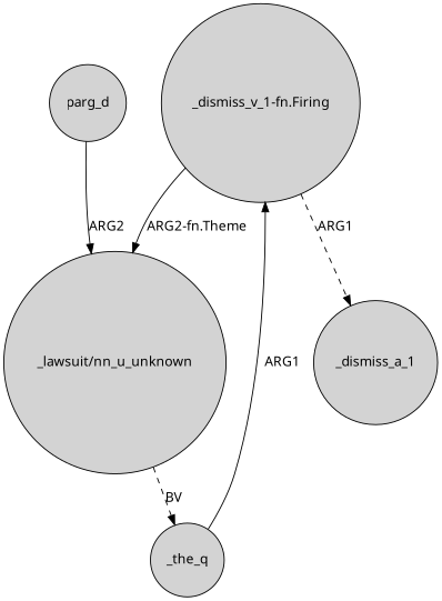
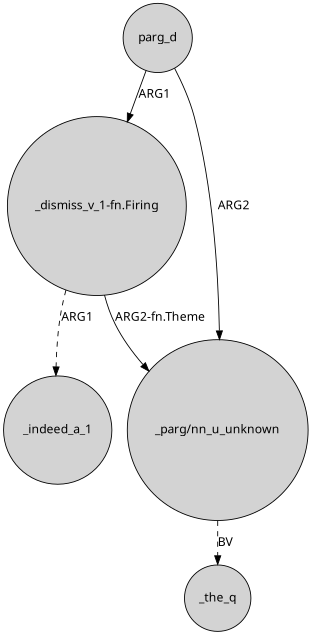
  digraph {
    fontname="Noto Sans"
    node [fontname="Noto Sans" shape=circle style=filled]
    edge [fontname="Noto Sans" style=solid]
    "_dismiss_v_1-fn.Firing"
-   _indeed_a_1 [label=_dismiss_a_1]
-   "_lawsuit/nn_u_unknown"
+   _indeed_a_1
+   "_lawsuit/nn_u_unknown" [label="_parg/nn_u_unknown"]
    _the_q
    parg_d
    "_dismiss_v_1-fn.Firing" -> _indeed_a_1 [label=ARG1 style=dashed]
    "_dismiss_v_1-fn.Firing" -> "_lawsuit/nn_u_unknown" [label="ARG2-fn.Theme"]
    "_lawsuit/nn_u_unknown" -> _the_q [label=BV style=dashed]
-   _the_q -> "_dismiss_v_1-fn.Firing" [label=ARG1]
+   parg_d -> "_dismiss_v_1-fn.Firing" [label=ARG1]
    parg_d -> "_lawsuit/nn_u_unknown" [label=ARG2]
  }
